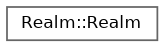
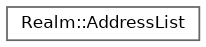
  digraph {
    rankdir=LR
-   n1 [color=grey40 fillcolor=white fontname=Helvetica fontsize=10 height=0.2 label="Realm::Realm" shape=box style=filled width=0.4]
+   n1 [color=grey40 fillcolor=white fontname=Helvetica fontsize=10 height=0.2 label="Realm::AddressList" shape=box style=filled width=0.4]
  }
